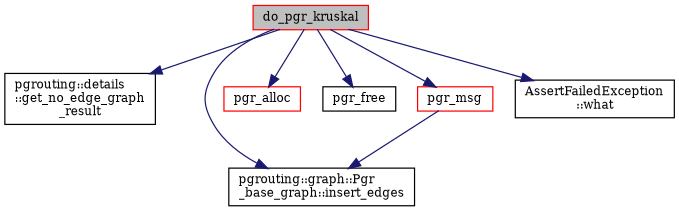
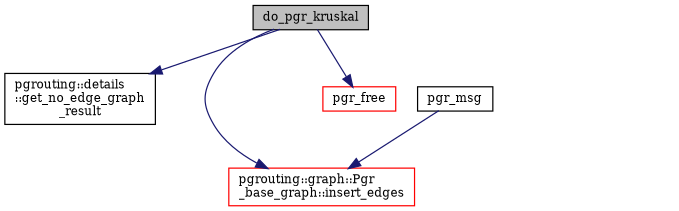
  digraph {
    fontname="DejaVu Serif"
    rankdir=TB
    node [color=black fillcolor=white fontname="DejaVu Serif" fontsize=10 shape=record style=filled]
    edge [color=midnightblue fontname="DejaVu Serif" fontsize=10 labelfontname=Helvetica labelfontsize=10 style=solid]
-   n1 [color=red fillcolor=grey75 fontcolor=black height=0.2 label=do_pgr_kruskal width=0.4]
+   n1 [fillcolor=grey75 fontcolor=black height=0.2 label=do_pgr_kruskal width=0.4]
    n2 [height=0.2 label="pgrouting::details\l::get_no_edge_graph\l_result" width=0.4]
-   n3 [height=0.2 label="pgrouting::graph::Pgr\l_base_graph::insert_edges" width=0.4]
-   n4 [color=red height=0.2 label=pgr_alloc width=0.4]
-   n5 [height=0.2 label=pgr_free width=0.4]
-   n6 [color=red height=0.2 label=pgr_msg width=0.4]
-   n7 [height=0.2 label="AssertFailedException\l::what" width=0.4]
+   n3 [color=red height=0.2 label="pgrouting::graph::Pgr\l_base_graph::insert_edges" width=0.4]
+   n5 [color=red height=0.2 label=pgr_free width=0.4]
+   n6 [height=0.2 label=pgr_msg width=0.4]
    n1 -> n2
    n1 -> n3
-   n1 -> n4
    n1 -> n5
-   n1 -> n6
-   n1 -> n7
    n6 -> n3
  }
